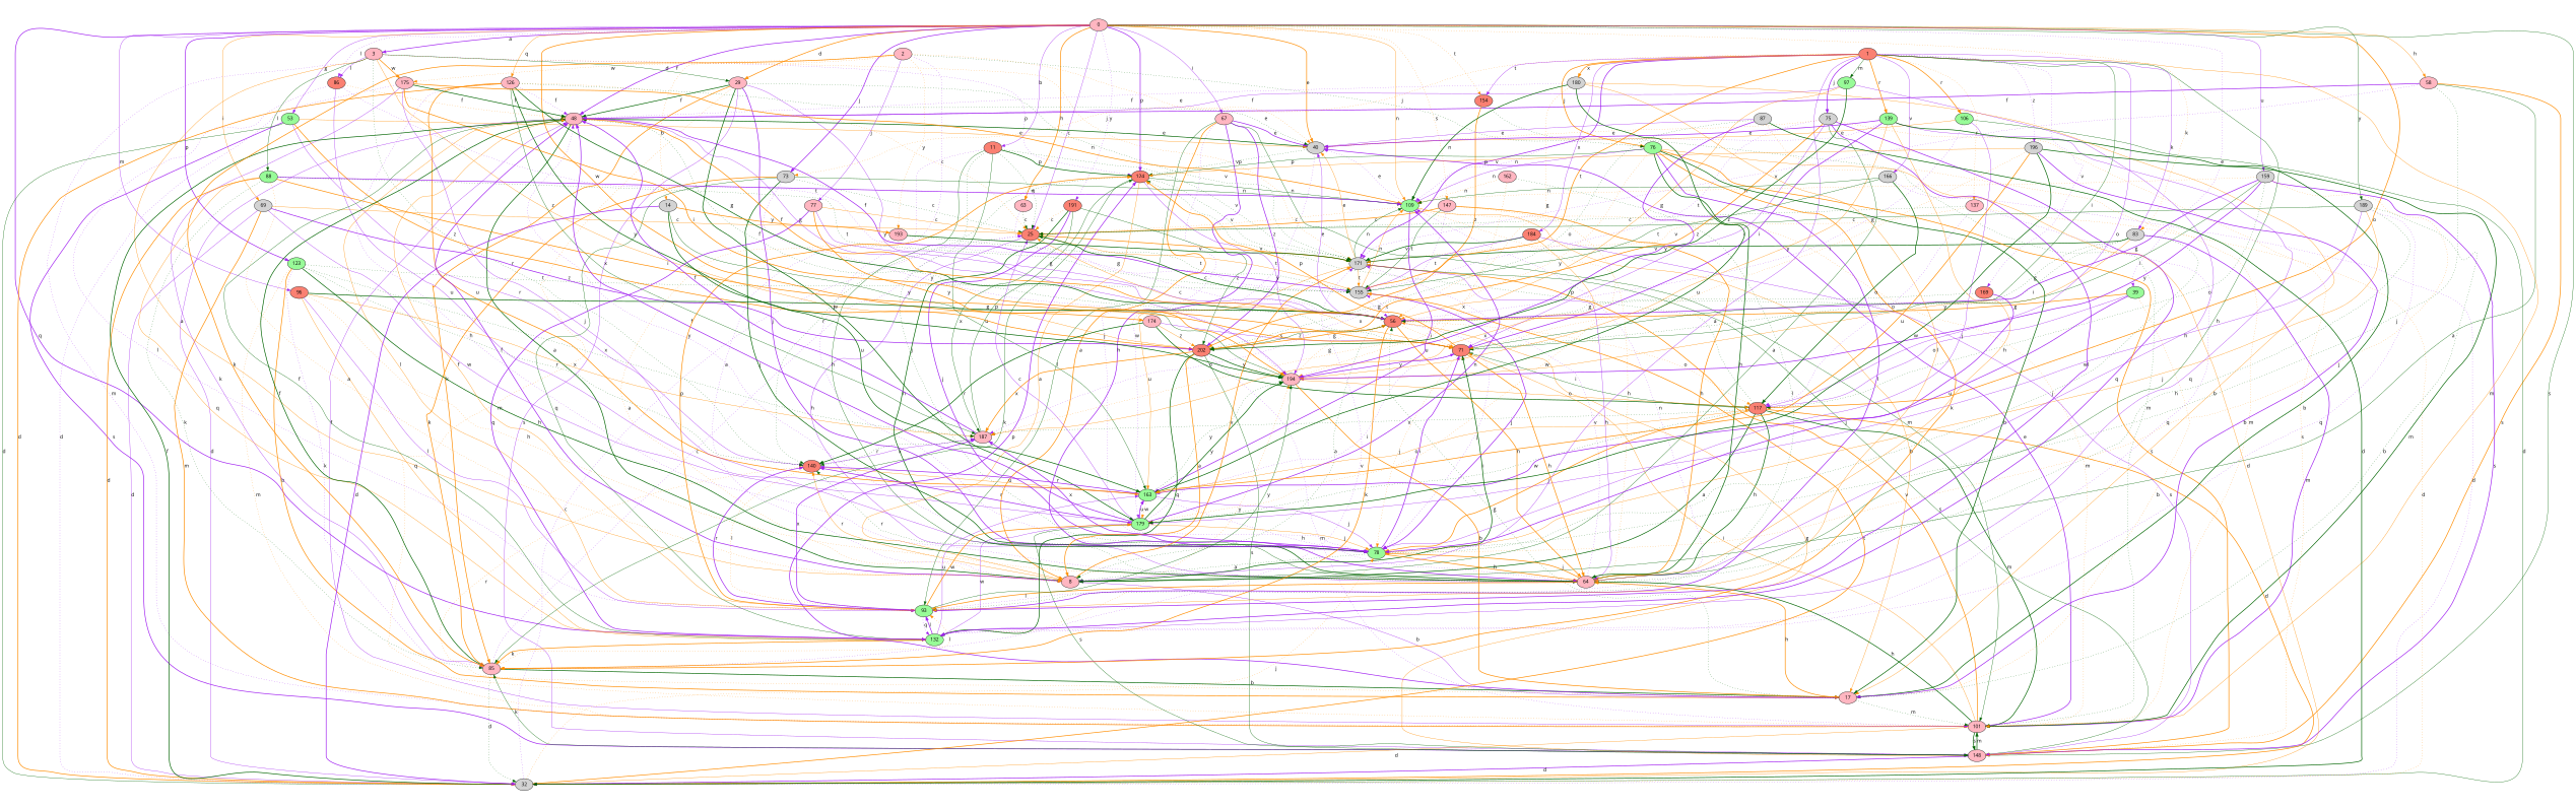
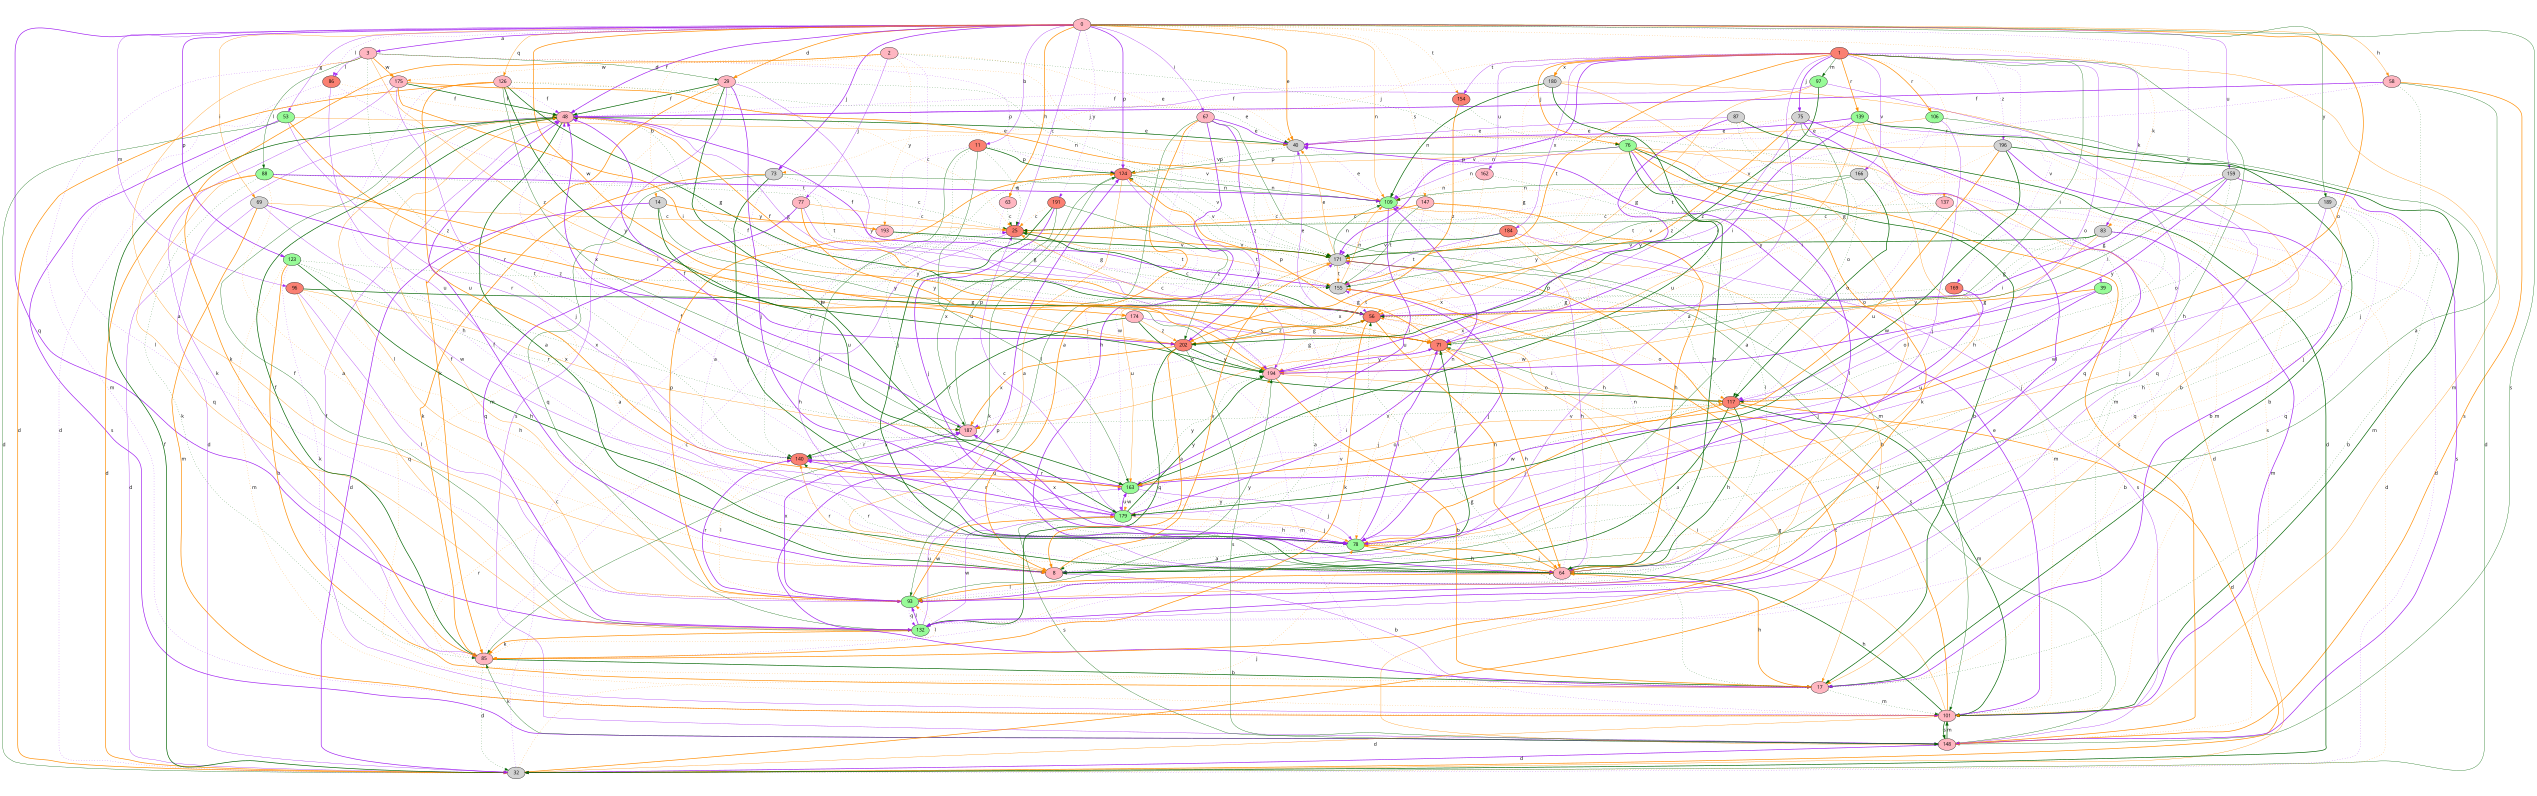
  strict digraph {
    fontname="Open Sans"
    node [fillcolor=lightpink fontname="Open Sans" style=filled]
    edge [color=darkorange fontname="Open Sans" style=bold]
    0
    3
    11 [fillcolor=salmon]
    25 [fillcolor=salmon]
    29
    39 [fillcolor=palegreen]
    40 [fillcolor=lightgrey]
    48
    53 [fillcolor=palegreen]
    58
    63
    67
    69 [fillcolor=lightgrey]
    73 [fillcolor=lightgrey]
    83 [fillcolor=lightgrey]
    86 [fillcolor=salmon]
    96 [fillcolor=salmon]
    109 [fillcolor=palegreen]
    117 [fillcolor=salmon]
    123 [fillcolor=palegreen]
    124 [fillcolor=salmon]
    126
    132 [fillcolor=palegreen]
    147
    148
    154 [fillcolor=salmon]
    159 [fillcolor=lightgrey]
    174
    189 [fillcolor=lightgrey]
    191 [fillcolor=salmon]
    8
    101
    171 [fillcolor=lightgrey]
    175
    88 [fillcolor=palegreen]
    140 [fillcolor=salmon]
    202 [fillcolor=salmon]
    64
    78 [fillcolor=palegreen]
    163 [fillcolor=palegreen]
    155 [fillcolor=lightgrey]
    85
    194
    179 [fillcolor=palegreen]
    17
    56 [fillcolor=salmon]
    32 [fillcolor=lightgrey]
    93 [fillcolor=palegreen]
    71 [fillcolor=salmon]
    187
    1 [fillcolor=salmon]
    75 [fillcolor=lightgrey]
    76 [fillcolor=palegreen]
    97 [fillcolor=palegreen]
    n55 [fillcolor=palegreen label=106]
    137
    139 [fillcolor=palegreen]
    162
    166 [fillcolor=lightgrey]
    169 [fillcolor=salmon]
    180 [fillcolor=lightgrey]
    184 [fillcolor=salmon]
    196 [fillcolor=lightgrey]
    2
    14 [fillcolor=lightgrey]
    77
    193
    87 [fillcolor=lightgrey]
    0 -> 3 [color=purple label=a]
    0 -> 11 [color=purple label=b style=solid]
    0 -> 25 [color=purple label=c style=solid]
    0 -> 29 [label=d]
    0 -> 39 [color=purple label=e style=dotted]
    0 -> 40 [label=e]
    0 -> 48 [color=purple label=f]
    0 -> 53 [color=purple label=g style=solid]
    0 -> 58 [label=h style=solid]
    0 -> 63 [label=h]
    0 -> 67 [color=purple label=i style=solid]
    0 -> 69 [label=i style=solid]
    0 -> 73 [color=purple label=j]
    0 -> 83 [label=k style=dotted]
    0 -> 86 [color=purple label=l style=dotted]
    0 -> 96 [color=purple label=m style=solid]
    0 -> 109 [label=n style=solid]
    0 -> 117 [label=o]
    0 -> 123 [color=purple label=p]
    0 -> 124 [color=purple label=p]
    0 -> 126 [label=q style=solid]
    0 -> 132 [color=purple label=q]
    0 -> 147 [label=s style=dotted]
    0 -> 148 [color=darkgreen label=s style=solid]
    0 -> 154 [label=t style=dotted]
    0 -> 159 [color=purple label=u style=solid]
    0 -> 174 [label=w]
    0 -> 189 [color=darkgreen label=y style=solid]
    0 -> 191 [color=purple label=y style=dotted]
    3 -> 29 [color=darkgreen label=d style=solid]
    3 -> 86 [color=purple label=l style=solid]
    3 -> 124 [color=purple label=p style=dotted]
    3 -> 8 [label=a style=solid]
    3 -> 101 [color=purple label=m style=dotted]
    3 -> 171 [label=v style=dotted]
    3 -> 175 [label=w]
    3 -> 88 [color=darkgreen label=l style=solid]
    3 -> 140 [color=darkgreen label=r style=dotted]
    3 -> 202 [label=z style=solid]
    11 -> 25 [color=darkgreen label=c style=dotted]
    11 -> 124 [color=darkgreen label=p]
    11 -> 8 [color=purple label=a style=dotted]
    11 -> 171 [color=darkgreen label=v style=dotted]
    11 -> 64 [color=darkgreen label=h style=solid]
    11 -> 78 [color=darkgreen label=j style=dotted]
    11 -> 163 [color=darkgreen label=u style=solid]
    25 -> 171 [label=v]
    25 -> 64 [color=purple label=h style=solid]
    25 -> 155 [label=t style=solid]
    29 -> 48 [color=darkgreen label=f]
    29 -> 148 [color=purple label=s style=solid]
    29 -> 101 [label=m style=dotted]
    29 -> 171 [color=darkgreen label=v style=dotted]
    29 -> 78 [color=purple label=j]
    29 -> 85 [label=k]
    29 -> 194 [color=purple label=y style=solid]
    29 -> 179 [color=darkgreen label=w]
    39 -> 117 [color=purple label=o style=solid]
    39 -> 163 [color=purple label=u]
    39 -> 17 [label=b style=dotted]
    39 -> 56 [label=g]
    40 -> 124 [color=darkgreen label=p style=dotted]
    40 -> 179 [color=purple label=w style=dotted]
    48 -> 40 [color=darkgreen label=e]
    48 -> 8 [color=darkgreen label=a]
    48 -> 56 [color=purple label=g style=solid]
    48 -> 32 [color=purple label=d style=solid]
    48 -> 93 [label=l style=solid]
    53 -> 40 [label=e style=solid]
    53 -> 148 [color=purple label=s]
    53 -> 140 [color=purple label=r style=solid]
    53 -> 202 [label=z]
    53 -> 32 [color=darkgreen label=d style=solid]
    58 -> 48 [color=purple label=f]
    58 -> 148 [label=s]
    58 -> 8 [color=darkgreen label=a style=solid]
    58 -> 171 [color=purple label=v style=dotted]
    58 -> 78 [color=darkgreen label=j style=dotted]
    63 -> 25 [color=darkgreen label=c style=dotted]
    63 -> 56 [color=purple label=g style=dotted]
    67 -> 40 [color=purple label=e]
    67 -> 8 [label=a]
    67 -> 101 [color=darkgreen label=m style=solid]
    67 -> 202 [color=purple label=z]
    67 -> 64 [color=purple label=h]
    67 -> 78 [color=purple label=j style=dotted]
    67 -> 93 [color=darkgreen label=l style=solid]
    69 -> 25 [label=c style=solid]
    69 -> 101 [label=m]
    69 -> 202 [color=purple label=z]
    69 -> 179 [color=purple label=w style=solid]
    69 -> 32 [color=purple label=d style=solid]
    73 -> 25 [color=darkgreen label=c style=dotted]
    73 -> 109 [color=darkgreen label=n style=solid]
    73 -> 132 [color=darkgreen label=q style=solid]
    73 -> 78 [color=darkgreen label=j]
    73 -> 85 [label=k]
    73 -> 194 [color=purple label=y style=dotted]
    83 -> 101 [color=purple label=m]
    83 -> 171 [color=darkgreen label=v]
    83 -> 78 [color=darkgreen label=j style=dotted]
    83 -> 194 [label=y style=solid]
    83 -> 56 [color=darkgreen label=g style=dotted]
    83 -> 71 [color=darkgreen label=i style=dotted]
    86 -> 48 [label=f style=dotted]
    86 -> 163 [color=purple label=u style=solid]
    86 -> 155 [color=purple label=t style=dotted]
    86 -> 93 [color=purple label=l style=dotted]
    96 -> 132 [label=q style=solid]
    96 -> 64 [label=h style=dotted]
    96 -> 56 [color=darkgreen label=g]
    96 -> 93 [color=purple label=l style=solid]
    96 -> 187 [label=x style=solid]
    109 -> 25 [label=c style=dotted]
    109 -> 40 [color=purple label=e style=dotted]
    109 -> 101 [label=m style=dotted]
    109 -> 64 [label=h style=dotted]
    109 -> 163 [color=purple label=u]
    109 -> 17 [label=b style=solid]
    117 -> 124 [color=darkgreen label=p style=dotted]
    117 -> 8 [color=darkgreen label=a]
    117 -> 101 [color=darkgreen label=m]
    117 -> 64 [color=darkgreen label=h]
    117 -> 78 [label=j]
    117 -> 179 [color=darkgreen label=w style=dotted]
    117 -> 32 [label=d]
    117 -> 71 [color=darkgreen label=i style=solid]
    117 -> 187 [color=darkgreen label=x style=dotted]
    123 -> 101 [label=m style=dotted]
    123 -> 140 [color=darkgreen label=r style=dotted]
    123 -> 64 [color=darkgreen label=h]
    123 -> 155 [color=darkgreen label=t style=dotted]
    123 -> 85 [color=purple label=k style=dotted]
    123 -> 17 [label=b]
    123 -> 187 [color=darkgreen label=x style=dotted]
    124 -> 109 [color=darkgreen label=n style=solid]
    124 -> 8 [label=a style=solid]
    124 -> 171 [color=darkgreen label=v style=dotted]
    124 -> 140 [color=darkgreen label=r style=dotted]
    124 -> 85 [color=darkgreen label=k style=solid]
    124 -> 194 [color=purple label=y style=solid]
    126 -> 25 [label=c style=dotted]
    126 -> 40 [color=darkgreen label=e style=dotted]
    126 -> 48 [color=purple label=f style=dotted]
    126 -> 64 [color=purple label=h style=dotted]
    126 -> 163 [label=u]
    126 -> 194 [color=darkgreen label=y]
    126 -> 56 [color=darkgreen label=g]
    126 -> 32 [label=d]
    126 -> 187 [color=darkgreen label=x style=solid]
    132 -> 48 [color=darkgreen label=f style=solid]
    132 -> 163 [color=purple label=u style=solid]
    132 -> 85 [label=k]
    132 -> 194 [label=y style=dotted]
    132 -> 179 [color=purple label=w style=solid]
    132 -> 93 [color=purple label=l]
    147 -> 25 [label=c]
    147 -> 64 [label=h]
    147 -> 155 [color=darkgreen label=t style=solid]
    147 -> 179 [label=w style=dotted]
    147 -> 187 [color=purple label=x style=dotted]
    148 -> 101 [color=darkgreen label=m]
    148 -> 85 [color=darkgreen label=k style=solid]
    148 -> 56 [label=g style=solid]
    148 -> 32 [color=purple label=d]
    154 -> 101 [color=darkgreen label=m style=dotted]
    154 -> 202 [label=z]
    159 -> 109 [label=n style=dotted]
    159 -> 117 [color=darkgreen label=o style=dotted]
    159 -> 148 [color=purple label=s]
    159 -> 78 [label=j style=dotted]
    159 -> 194 [color=purple label=y]
    159 -> 56 [color=purple label=g]
    159 -> 71 [color=darkgreen label=i style=solid]
    174 -> 117 [color=darkgreen label=o]
    174 -> 140 [color=darkgreen label=r]
    174 -> 202 [label=z style=solid]
    174 -> 71 [color=purple label=s style=solid]
    189 -> 25 [color=darkgreen label=c style=solid]
    189 -> 132 [color=purple label=q style=dotted]
    189 -> 64 [color=darkgreen label=h style=dotted]
    189 -> 78 [label=j style=solid]
    189 -> 179 [color=purple label=w style=solid]
    189 -> 17 [color=darkgreen label=b style=dotted]
    191 -> 25 [label=c style=dotted]
    191 -> 202 [color=darkgreen label=z style=solid]
    191 -> 64 [color=darkgreen label=h]
    191 -> 78 [color=purple label=j]
    191 -> 187 [color=darkgreen label=x style=solid]
    8 -> 48 [color=purple label=f]
    8 -> 171 [label=v]
    8 -> 140 [label=r style=solid]
    8 -> 17 [color=purple label=b style=solid]
    8 -> 71 [color=darkgreen label=i]
    101 -> 40 [color=purple label=e]
    101 -> 48 [color=purple label=f style=solid]
    101 -> 148 [color=darkgreen label=s]
    101 -> 171 [label=v]
    101 -> 64 [color=darkgreen label=h]
    101 -> 32 [label=d style=solid]
    101 -> 71 [label=i style=solid]
    171 -> 40 [label=e style=solid]
    171 -> 109 [color=darkgreen label=n style=solid]
    171 -> 148 [color=darkgreen label=s style=solid]
    171 -> 64 [color=purple label=h style=solid]
    171 -> 163 [label=u style=solid]
    171 -> 155 [label=t style=solid]
    175 -> 48 [color=darkgreen label=f]
    175 -> 109 [label=n]
    175 -> 78 [color=purple label=j style=solid]
    175 -> 85 [color=purple label=k style=solid]
    175 -> 32 [color=purple label=d style=dotted]
    175 -> 71 [label=i]
    88 -> 109 [color=purple label=n]
    88 -> 132 [label=q style=solid]
    88 -> 8 [label=a style=dotted]
    88 -> 155 [color=darkgreen label=t style=dotted]
    88 -> 85 [color=darkgreen label=k style=dotted]
    88 -> 32 [label=d]
    88 -> 71 [label=i]
    140 -> 163 [label=u style=solid]
    140 -> 93 [label=l style=dotted]
    140 -> 187 [color=purple label=x style=solid]
    202 -> 132 [color=darkgreen label=q]
    202 -> 148 [color=darkgreen label=s style=solid]
    202 -> 8 [label=a]
    202 -> 101 [color=purple label=m style=dotted]
    202 -> 194 [color=darkgreen label=y]
    202 -> 56 [label=g]
    202 -> 187 [label=x]
    64 -> 171 [color=purple label=v style=dotted]
    64 -> 140 [color=darkgreen label=r style=dotted]
    64 -> 78 [label=j]
    64 -> 93 [label=l]
-   78 -> 48 [color=purple label=y style=dotted]
+   78 -> 48 [color=purple label=f style=dotted]
    78 -> 8 [color=darkgreen label=a style=dotted]
    78 -> 64 [label=h]
    78 -> 71 [color=purple label=i]
    78 -> 187 [color=purple label=x]
    163 -> 117 [label=o style=solid]
    163 -> 140 [color=purple label=r]
    163 -> 64 [color=purple label=h style=dotted]
    163 -> 78 [color=purple label=j style=solid]
    163 -> 194 [color=darkgreen label=y style=dotted]
    163 -> 179 [label=w style=dotted]
    155 -> 48 [color=purple label=f]
    155 -> 109 [label=n style=solid]
    155 -> 78 [color=purple label=j]
    155 -> 56 [color=purple label=g style=dotted]
    85 -> 25 [color=purple label=c style=dotted]
    85 -> 48 [color=darkgreen label=f]
    85 -> 171 [color=purple label=v style=dotted]
    85 -> 17 [color=darkgreen label=b]
    85 -> 32 [color=darkgreen label=d style=dotted]
    85 -> 93 [label=l style=dotted]
    194 -> 117 [label=o style=solid]
    194 -> 17 [label=b]
    194 -> 56 [label=g style=dotted]
    179 -> 25 [color=purple label=c style=solid]
    179 -> 48 [color=purple label=f]
    179 -> 109 [color=purple label=n]
    179 -> 148 [color=darkgreen label=s style=solid]
    179 -> 140 [color=purple label=r]
    179 -> 78 [label=j style=solid]
    179 -> 163 [color=purple label=u]
    179 -> 194 [color=darkgreen label=y]
    179 -> 71 [color=purple label=i style=dotted]
    17 -> 124 [color=purple label=p]
    17 -> 101 [color=darkgreen label=m style=dotted]
    17 -> 140 [label=r style=dotted]
    17 -> 64 [label=h]
    17 -> 56 [color=darkgreen label=g style=dotted]
    56 -> 25 [color=darkgreen label=c]
    56 -> 40 [color=purple label=e style=solid]
    56 -> 48 [label=f]
    56 -> 117 [label=o style=dotted]
    56 -> 8 [color=darkgreen label=a style=dotted]
    56 -> 202 [color=darkgreen label=z style=solid]
    56 -> 64 [label=h]
    56 -> 78 [color=purple label=j style=dotted]
    56 -> 155 [color=purple label=t style=dotted]
    56 -> 85 [label=k]
    56 -> 71 [label=i style=dotted]
    32 -> 25 [color=purple label=c style=dotted]
    32 -> 48 [color=darkgreen label=f]
    32 -> 78 [label=j style=dotted]
    32 -> 155 [label=t]
    93 -> 48 [label=f style=solid]
    93 -> 109 [color=purple label=n style=dotted]
    93 -> 124 [label=p]
    93 -> 132 [color=purple label=q style=dotted]
    93 -> 140 [color=purple label=r]
    93 -> 194 [color=darkgreen label=y style=solid]
    93 -> 179 [label=w]
    93 -> 187 [color=purple label=x]
    71 -> 25 [label=c style=solid]
    71 -> 48 [color=darkgreen label=f style=dotted]
    71 -> 124 [label=p]
    71 -> 64 [label=h]
    71 -> 78 [label=j style=dotted]
    71 -> 194 [color=purple label=y]
    187 -> 48 [color=purple label=f]
    187 -> 124 [color=darkgreen label=p style=solid]
    187 -> 140 [color=darkgreen label=r style=dotted]
    1 -> 73 [label=j style=dotted]
    1 -> 83 [color=purple label=k style=solid]
    1 -> 117 [color=purple label=o style=solid]
    1 -> 154 [color=purple label=t style=solid]
    1 -> 8 [color=purple label=a style=solid]
    1 -> 101 [label=m style=solid]
    1 -> 171 [color=purple label=v]
    1 -> 64 [color=darkgreen label=h style=solid]
    1 -> 155 [label=t]
    1 -> 71 [color=darkgreen label=i style=solid]
    1 -> 75 [color=purple label=j]
    1 -> 76 [label=j]
    1 -> 97 [color=darkgreen label=m style=solid]
    1 -> n55 [label=r]
    1 -> 137 [label=r style=dotted]
    1 -> 139 [label=r]
+   1 -> 162 [color=purple label=u style=solid]
    1 -> 166 [color=purple label=v style=solid]
    1 -> 169 [color=purple label=v style=dotted]
    1 -> 180 [label=x]
    1 -> 184 [color=purple label=x style=solid]
    1 -> 196 [color=purple label=z style=dotted]
    75 -> 40 [label=e style=dotted]
    75 -> 132 [color=purple label=q]
    75 -> 148 [label=s style=dotted]
    75 -> 8 [color=darkgreen label=a style=solid]
    75 -> 202 [label=z]
    75 -> 155 [color=purple label=t style=dotted]
    75 -> 93 [color=purple label=l]
    75 -> 71 [color=purple label=i style=solid]
    76 -> 109 [color=purple label=n style=solid]
    76 -> 124 [color=darkgreen label=p style=solid]
    76 -> 148 [label=s]
    76 -> 64 [color=darkgreen label=h]
    76 -> 85 [label=k]
    76 -> 194 [label=y style=dotted]
    76 -> 17 [color=darkgreen label=b]
    76 -> 32 [label=d style=solid]
    76 -> 93 [color=purple label=l]
    97 -> 48 [color=purple label=f style=solid]
    97 -> 202 [color=darkgreen label=z]
    97 -> 64 [color=purple label=h style=solid]
    97 -> 56 [label=g style=solid]
    n55 -> 40 [label=e style=solid]
    n55 -> 78 [color=purple label=j style=solid]
    n55 -> 56 [color=purple label=g style=dotted]
    n55 -> 32 [color=darkgreen label=d style=solid]
    137 -> 25 [color=darkgreen label=c style=dotted]
    137 -> 117 [color=purple label=o style=dotted]
    137 -> 132 [color=purple label=q style=dotted]
    137 -> 171 [label=v style=dotted]
    137 -> 32 [label=d style=dotted]
    139 -> 40 [color=purple label=e]
    139 -> 109 [color=purple label=n style=dotted]
    139 -> 132 [color=purple label=q style=solid]
    139 -> 64 [label=h style=solid]
    139 -> 194 [label=y style=solid]
    139 -> 17 [color=darkgreen label=b]
    139 -> 71 [color=purple label=i]
    162 -> 109 [label=n style=dotted]
    162 -> 93 [color=darkgreen label=l style=dotted]
    162 -> 187 [label=x style=dotted]
    166 -> 109 [color=darkgreen label=n style=solid]
    166 -> 117 [color=darkgreen label=o]
    166 -> 155 [color=darkgreen label=t style=solid]
    166 -> 32 [color=purple label=d style=dotted]
    169 -> 78 [color=purple label=j]
    169 -> 56 [color=darkgreen label=g style=dotted]
    180 -> 48 [color=purple label=f style=dotted]
    180 -> 109 [color=darkgreen label=n]
    180 -> 163 [color=darkgreen label=u]
    180 -> 17 [label=b style=solid]
    180 -> 56 [label=g style=dotted]
    180 -> 93 [label=l style=solid]
    184 -> 148 [color=purple label=s style=solid]
    184 -> 171 [color=darkgreen label=v]
    184 -> 155 [color=purple label=t style=solid]
    184 -> 187 [label=x style=solid]
    196 -> 124 [label=p style=solid]
    196 -> 101 [color=darkgreen label=m]
    196 -> 163 [label=u]
    196 -> 179 [color=darkgreen label=w]
    196 -> 17 [color=purple label=b]
    196 -> 71 [label=i style=dotted]
    2 -> 40 [label=e style=dotted]
    2 -> 175 [label=w style=dotted]
    2 -> 78 [color=purple label=j style=dotted]
    2 -> 85 [label=k]
    2 -> 76 [color=darkgreen label=j style=dotted]
    2 -> 14 [label=b style=dotted]
    2 -> 77 [color=purple label=j style=solid]
    2 -> 193 [label=y style=dotted]
    14 -> 163 [color=darkgreen label=u]
    14 -> 194 [color=darkgreen label=y style=solid]
    14 -> 32 [color=purple label=d]
    14 -> 193 [label=y]
    77 -> 25 [label=c style=solid]
    77 -> 132 [color=purple label=q]
    77 -> 194 [label=y]
    77 -> 56 [color=purple label=g style=solid]
    193 -> 8 [label=a style=dotted]
    193 -> 171 [color=darkgreen label=v]
    193 -> 155 [color=darkgreen label=t style=dotted]
    87 -> 40 [color=purple label=e style=solid]
-   87 -> 202 [color=darkgreen label=o style=dotted]
+   87 -> 117 [color=darkgreen label=o style=dotted]
    87 -> 101 [label=m style=dotted]
    87 -> 194 [color=purple label=y]
    87 -> 32 [color=darkgreen label=d]
  }
